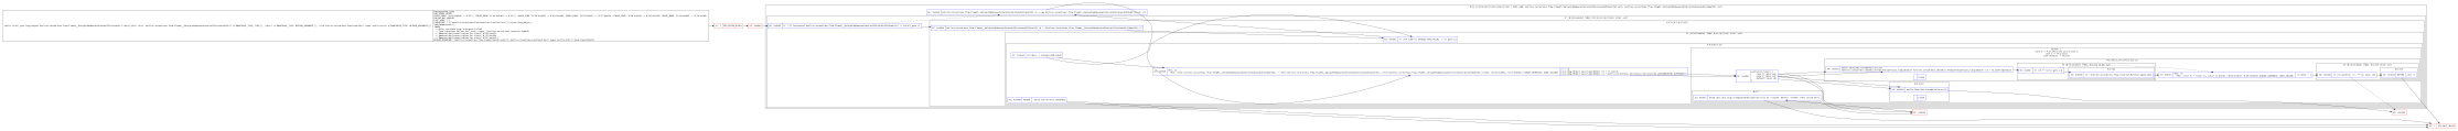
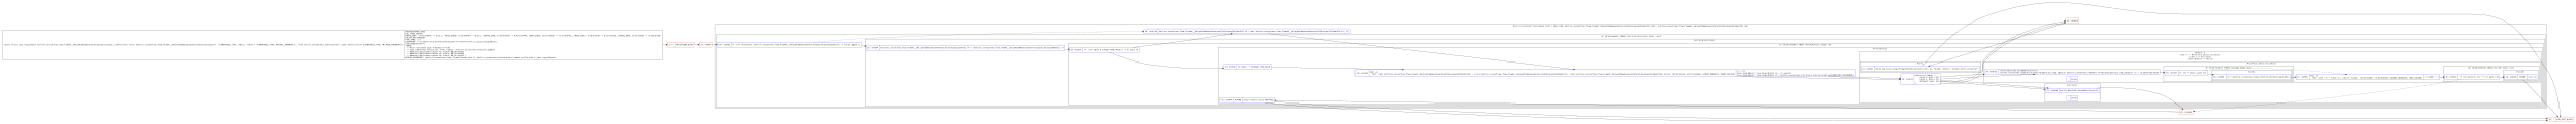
  digraph {
    fontname="Source Code Pro"
    rankdir=LR
    node [color=blue fontname="Source Code Pro" shape=record]
    edge [fontname="Source Code Pro"]
    n1 [label="{36\:\ 0x0039|r6 = kotlinx.coroutines.flow.internal.NullSurrogate.NULL\l}"]
    n2 [label="{35\:\ 0x0037|if (r6 == null) goto L16\l}"]
    n3 [label="{39\:\ 0x0045|RETURN\l|call r1\l}"]
    n4 [label="{38\:\ 0x0043|if (r3.send(r6, r7) == r1) goto L19\l}"]
    n5 [label="{34\:\ 0x0031|kotlin.ResultKt.throwOnFailure(r0)\lkotlinx.coroutines.channels.ProducerScope\<java.lang.Object\> kotlinx.coroutines.channels.ProducerScope\<java.lang.Object\> r3 = r5.$$this$produce\l}"]
    n6 [label="{37\:\ 0x003c|PHI: r6 \l  PHI: (r6v1 T) = (r6v0 T), (r6v3 T) binds: [B:35:0x0037, B:36:0x0039] A[DONT_GENERATE, DONT_INLINE]\l|r7.label = 1\l}"]
    n7 [label="{|break\l}"]
    n8 [label="{33\:\ 0x002d|kotlin.ResultKt.throwOnFailure(r0)\l}"]
    n9 [label="{|break\l}"]
    n10 [label="{32\:\ 0x002c|throw new java.lang.IllegalStateException(\"call to 'resume' before 'invoke' with coroutine\")\l}"]
    n11 [label="{30\:\ 0x0022|switch(r7.label) \{\l    case 0: goto L14;\l    case 1: goto L11;\l    default: goto L8;\l\}\l}"]
    n12 [label="{27\:\ 0x000e|r0.label \-= Integer.MIN_VALUE\l}"]
    n13 [label="{29\:\ 0x0019|PHI: r0 \l  PHI: (r0v2 kotlinx.coroutines.flow.FlowKt__DelayKt$debounceInternal$1$values$1$1$emit$1) = (r0v1 kotlinx.coroutines.flow.FlowKt__DelayKt$debounceInternal$1$values$1$1$emit$1), (r0v5 kotlinx.coroutines.flow.FlowKt__DelayKt$debounceInternal$1$values$1$1$emit$1) binds: [B:28:0x0014, B:27:0x000e] A[DONT_GENERATE, DONT_INLINE]\l|r7 = r0\ljava.lang.Object java.lang.Object r0 = r7.result\ljava.lang.Object java.lang.Object r1 = kotlin.coroutines.intrinsics.IntrinsicsKt.getCOROUTINE_SUSPENDED()\l}"]
    n14 [label="{41\:\ 0x0048|RETURN\l|return kotlin.Unit.INSTANCE\l}"]
    n15 [label="{26\:\ 0x000c|if ((r0.label & Integer.MIN_VALUE) != 0) goto L5\l}"]
    n16 [label="{25\:\ 0x0004|kotlinx.coroutines.flow.FlowKt__DelayKt$debounceInternal$1$values$1$1$emit$1 r0 = (kotlinx.coroutines.flow.FlowKt__DelayKt$debounceInternal$1$values$1$1$emit$1) r7\l}"]
    n17 [label="{24\:\ 0x0002|if ((r7 instanceof kotlinx.coroutines.flow.FlowKt__DelayKt$debounceInternal$1$values$1$1$emit$1) != false) goto L3\l}"]
    n18 [label="{28\:\ 0x0014|kotlinx.coroutines.flow.FlowKt__DelayKt$debounceInternal$1$values$1$1$emit$1 r0 = new kotlinx.coroutines.flow.FlowKt__DelayKt$debounceInternal$1$values$1$1$emit$1(r5, r7)\l}"]
    n19 [color=red label="{22\:\ ?|MTH_EXIT_BLOCK\l}"]
    n20 [color=red label="{40\:\ 0x0046}"]
    n21 [color=red label="{31\:\ 0x0025}"]
    n22 [color=red label="{21\:\ ?|MTH_ENTER_BLOCK\l}"]
    n23 [color=red label="{23\:\ 0x0000}"]
    n24 [label="{public final java.lang.Object kotlinx.coroutines.flow.FlowKt__DelayKt$debounceInternal$1$values$1.1.emit((r5v0 'this' kotlinx.coroutines.flow.FlowKt__DelayKt$debounceInternal$1$values$1$1\<T\> A[IMMUTABLE_TYPE, THIS]), (r6v0 T A[IMMUTABLE_TYPE, METHOD_ARGUMENT]), (r7v0 kotlin.coroutines.Continuation\<? super kotlin.Unit\> A[IMMUTABLE_TYPE, METHOD_ARGUMENT]))  | INCONSISTENT_CODE\lUSE_LINES_HINTS\lCROSS_EDGE: B:41:0x0048 \-\> B:22:?, CROSS_EDGE: B:39:0x0045 \-\> B:22:?, CROSS_EDGE: B:38:0x0043 \-\> B:40:0x0046, CROSS_EDGE: B:35:0x0037 \-\> B:37:0x003c, CROSS_EDGE: B:28:0x0014 \-\> B:29:0x0019, CROSS_EDGE: B:24:0x0002 \-\> B:28:0x0014\lINLINE_NOT_NEEDED\lTYPE_VARS: [T]\lSIGNATURE: (TT;Lkotlin\/coroutines\/Continuation\<\-Lkotlin\/Unit;\>;)Ljava\/lang\/Object;\lJadxCommentsAttr\{\l WARN: \l \-\> Multi\-variable type inference failed\l \-\> Type inference failed for: r4v0, types: [kotlinx.coroutines.internal.Symbol]\l \-\> Removed duplicated region for block: B:34:0x0031 \l \-\> Removed duplicated region for block: B:33:0x002d \l \-\> Removed duplicated region for block: B:31:0x0025 \}\lMETHOD_OVERRIDE: [kotlinx.coroutines.flow.FlowCollector.emit(T, kotlin.coroutines.Continuation\<? super kotlin.Unit\>):java.lang.Object]\l}" color=""]
    subgraph cluster_1 {
      label="R(5:(2:3|(4:5|6|7|13))|20|6|7|13) | DECL_VAR: kotlinx.coroutines.flow.FlowKt__DelayKt$debounceInternal$1$values$1$1$emit$1 null, kotlinx.coroutines.flow.FlowKt__DelayKt$debounceInternal$1$values$1$1$emit$1 null\l"
      n18
      subgraph cluster_2 {
        label="IF [B:24:0x0002] THEN: R(2:3|(4:5|6|7|13)) ELSE: null"
        n17
        subgraph cluster_3 {
          label="R(2:3|(4:5|6|7|13))"
          n16
          subgraph cluster_4 {
            label="IF [B:26:0x000c] THEN: R(4:5|6|7|13) ELSE: null"
            n15
            subgraph cluster_5 {
              label="R(4:5|6|7|13)"
              n12
              n13
              n14
              subgraph cluster_6 {
                label="Switch: 3\n case 0 -> R(5:14|(1:16)|17|(1:19)|1)\n case 1 -> R(2:11|1)\n case default -> R(1:9)"
                n11
                subgraph cluster_7 {
                  label="R(5:14|(1:16)|17|(1:19)|1)"
                  n5
                  n6
                  n7
                  subgraph cluster_8 {
                    label="IF [B:35:0x0037] THEN: R(1:16) ELSE: null"
                    n2
                    subgraph cluster_9 {
                      label="R(1:36)"
                      n1
                    }
                  }
                  subgraph cluster_10 {
                    label="IF [B:38:0x0043] THEN: R(1:19) ELSE: null"
                    n4
                    subgraph cluster_11 {
                      label="R(1:19)"
                      n3
                    }
                  }
                }
                subgraph cluster_12 {
                  label="R(2:11|1)"
                  n8
                  n9
                }
                subgraph cluster_13 {
                  label="R(1:7)"
                  n10
                }
              }
            }
          }
        }
      }
      subgraph cluster_14 {
        label="Switch: 0"
      }
    }
    n1 -> n6
    n2 -> n1
    n2 -> n6 [style=dashed]
    n3 -> n19
    n4 -> n3
    n4 -> n20 [style=dashed]
    n5 -> n2
    n6 -> n4
    n8 -> n20
    n10 -> n19
    n11 -> n5
    n11 -> n5
    n11 -> n8
    n11 -> n8
    n11 -> n21
    n11 -> n21
    n12 -> n13
    n13 -> n11
    n13 -> n11
    n14 -> n19
    n14 -> n19
-   n12 -> n15
+   n15 -> n12
    n15 -> n18 [style=solid]
    n16 -> n15
    n17 -> n16
    n17 -> n18 [style=dashed]
    n18 -> n13
+   n20 -> n14
    n21 -> n10
    n22 -> n23
    n23 -> n17
    n24 -> n22
  }
